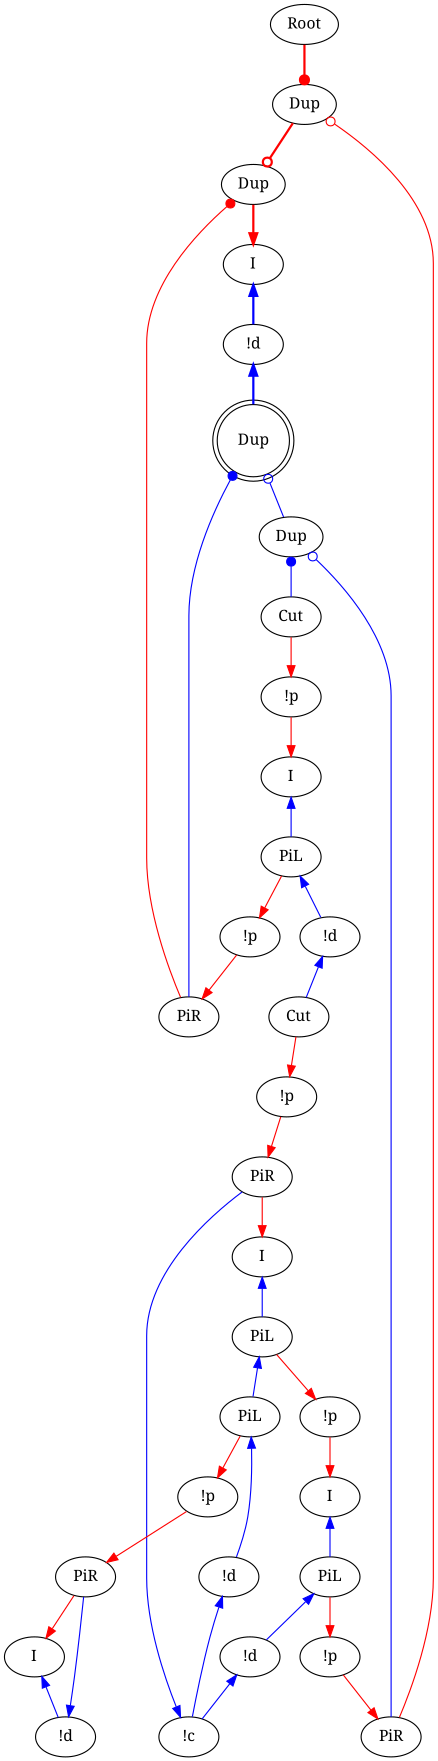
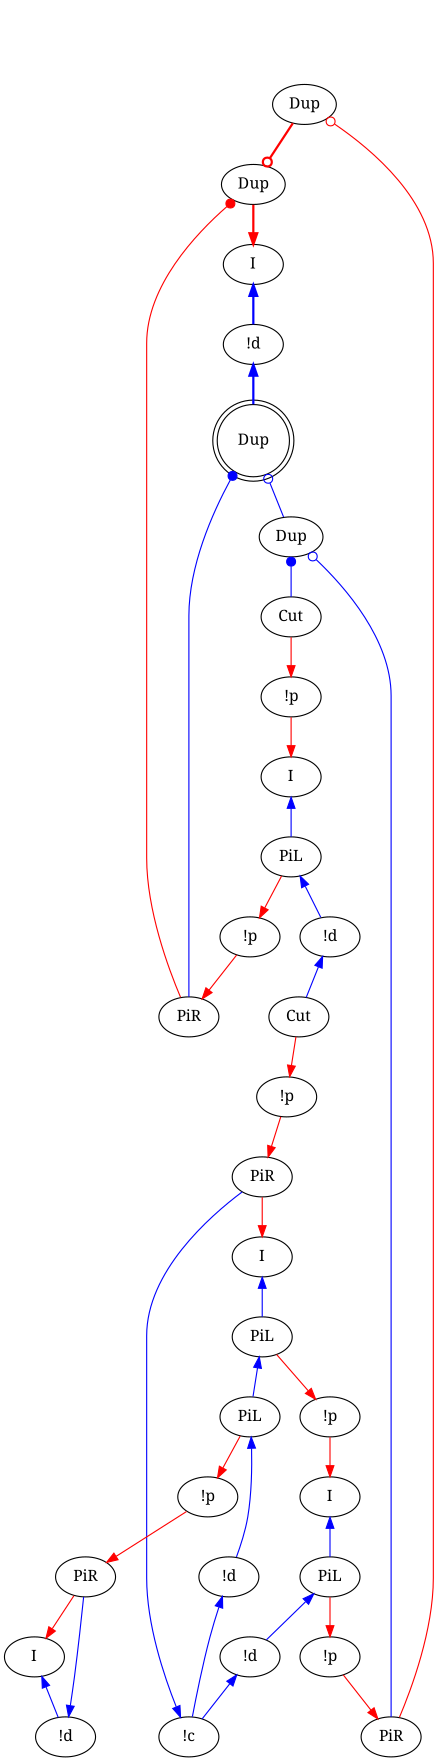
  digraph {
    fontname="Noto Serif"
    node [fontname="Noto Serif"]
    edge [color=red fontname="Noto Serif"]
-   n1 [label=Root]
    n2 [label=Dup]
    n3 [label="!p"]
    n4 [label=PiR]
    n5 [label=Cut]
    n6 [label=I]
    n7 [label="!c"]
    n8 [label="!d"]
    n9 [label=PiL]
    n10 [label="!p"]
    n11 [label=PiL]
    n12 [label="!p"]
    n13 [label="!d"]
    n14 [label=Dup shape=doublecircle]
    n15 [label=I]
    n16 [label=PiR]
    n17 [label=I]
    n18 [label="!d"]
    n19 [label="!p"]
    n20 [label=I]
    n21 [label=I]
    n22 [label="!d"]
    n23 [label=PiL]
    n24 [label="!p"]
    n25 [label="!d"]
    n26 [label=PiL]
    n27 [label="!p"]
    n28 [label=PiR]
    n29 [label=PiR]
    n30 [label=Dup]
    n31 [label=Dup]
    n32 [label=Cut]
-   n1 -> n2 [arrowhead=dot penwidth=2]
    n2 -> n30 [arrowhead=odot penwidth=2]
    n3 -> n4
    n4 -> n6
    n5 -> n3
    n6 -> n11 [color=blue dir=back]
    n7 -> n4 [color=blue dir=back]
    n8 -> n7 [color=blue dir=back]
    n9 -> n8 [color=blue dir=back]
    n9 -> n10
    n10 -> n16
    n11 -> n9 [color=blue dir=back]
    n11 -> n12
    n12 -> n21
    n13 -> n14 [color=blue dir=back penwidth=2]
    n14 -> n28 [arrowtail=dot color=blue dir=back]
    n14 -> n31 [arrowtail=odot color=blue dir=back]
    n15 -> n13 [color=blue dir=back penwidth=2]
    n16 -> n17
    n17 -> n18 [color=blue dir=back]
    n18 -> n16 [color=blue dir=back]
    n19 -> n20
    n20 -> n23 [color=blue dir=back]
    n21 -> n26 [color=blue dir=back]
    n22 -> n5 [color=blue dir=back]
    n23 -> n22 [color=blue dir=back]
    n23 -> n24
    n24 -> n28
    n25 -> n7 [color=blue dir=back]
    n26 -> n25 [color=blue dir=back]
    n26 -> n27
    n27 -> n29
    n28 -> n30 [arrowhead=dot]
    n29 -> n2 [arrowhead=odot]
    n30 -> n15 [penwidth=2]
    n31 -> n29 [arrowtail=odot color=blue dir=back]
    n31 -> n32 [arrowtail=dot color=blue dir=back]
    n32 -> n19
  }
